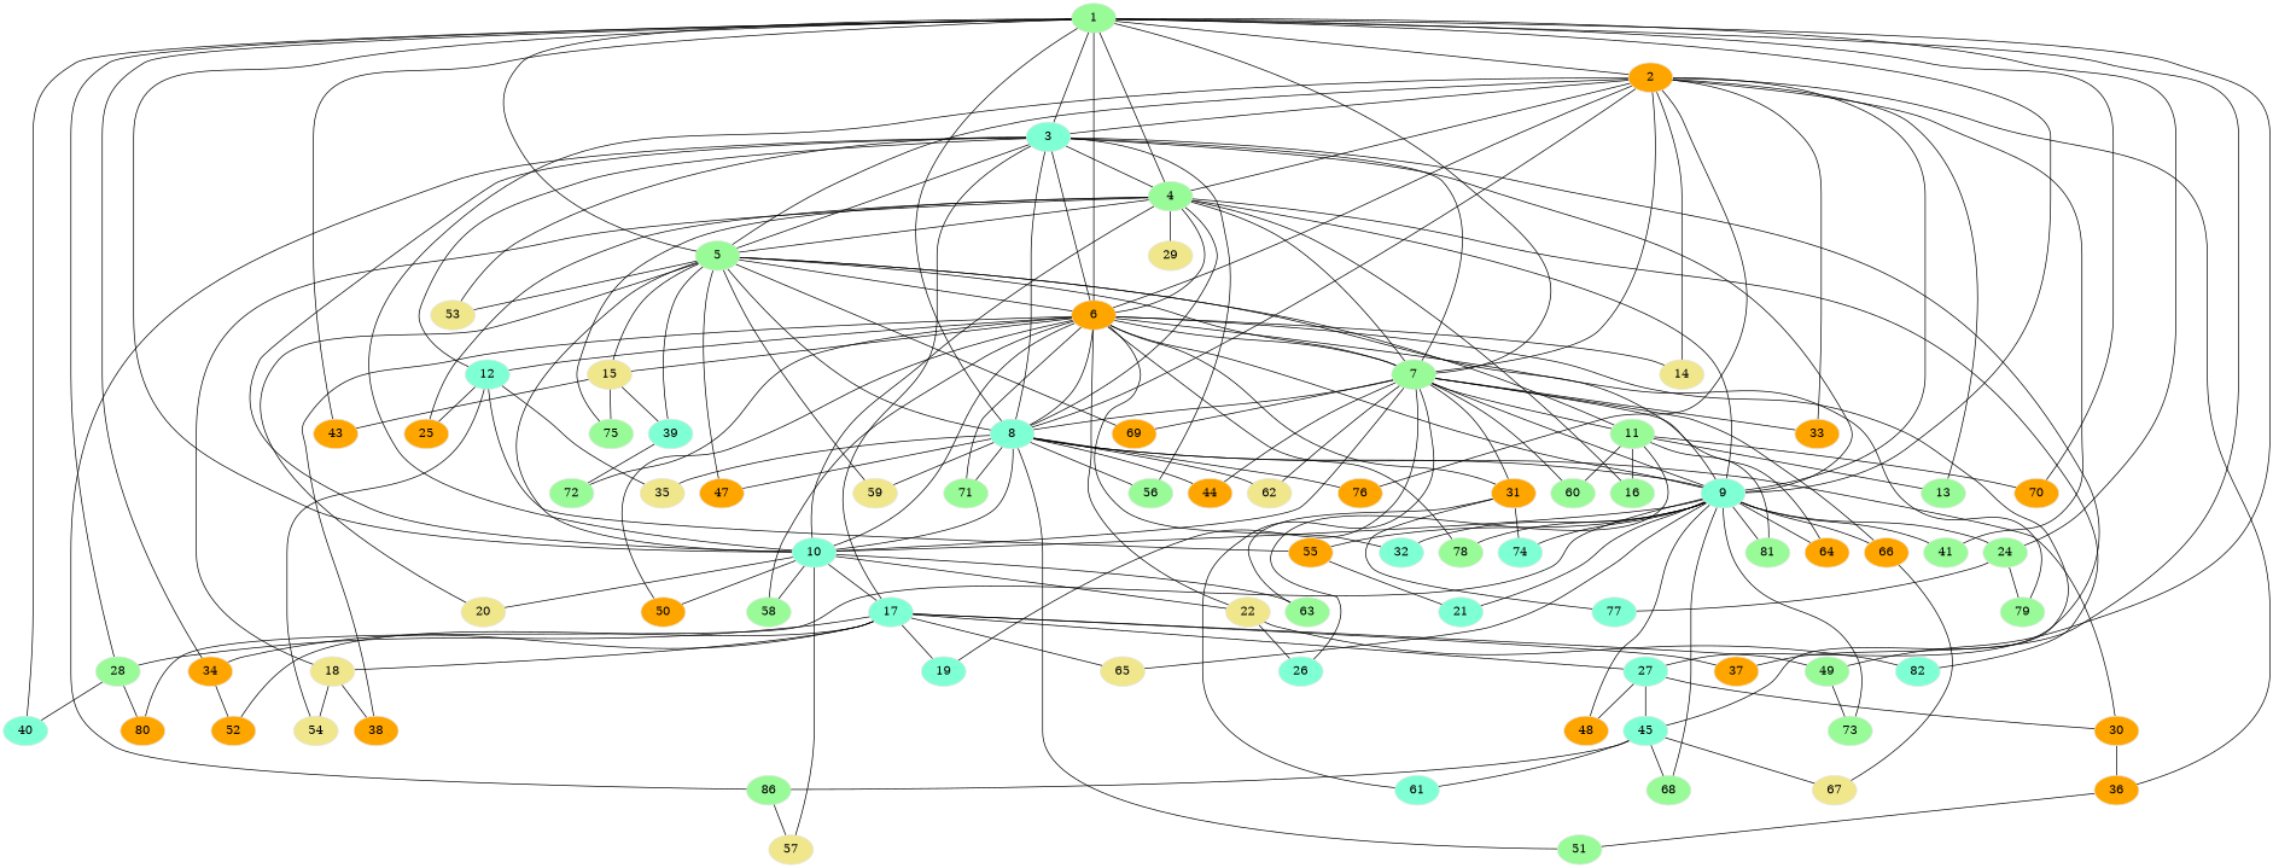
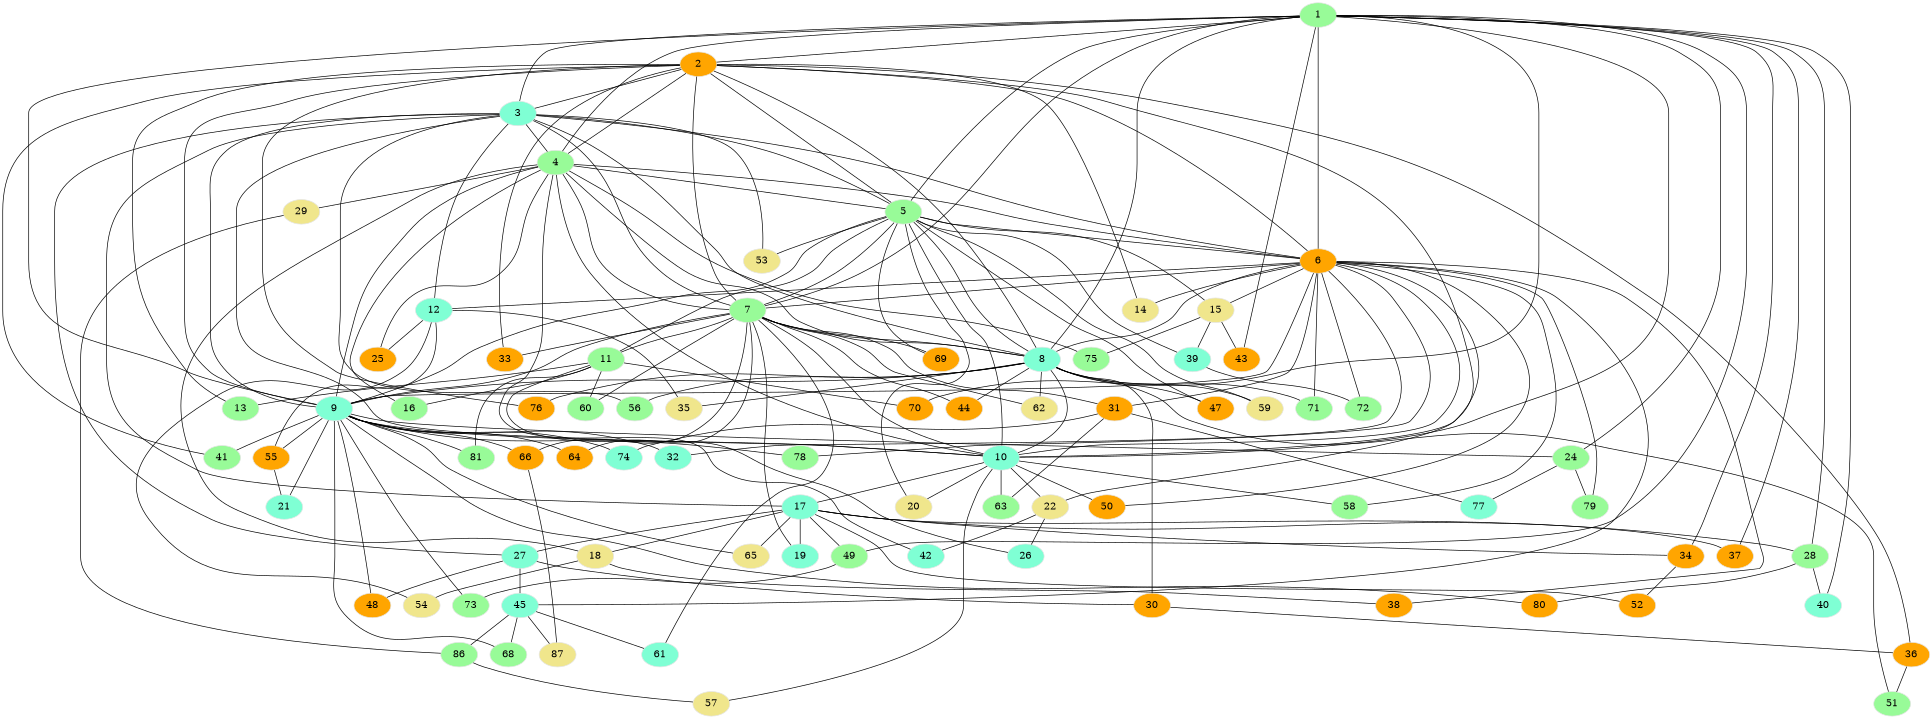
  graph {
    node [color=gray90 fillcolor=palegreen style=filled]
    2 [fillcolor=orange]
    1
    3 [fillcolor=aquamarine]
    4
    5
    6 [fillcolor=orange]
    7
    8 [fillcolor=aquamarine]
    9 [fillcolor=aquamarine]
    10 [fillcolor=aquamarine]
    24
    28
    34 [fillcolor=orange]
    37 [fillcolor=orange]
    40 [fillcolor=aquamarine]
    43 [fillcolor=orange]
    49
    70 [fillcolor=orange]
    13
    14 [fillcolor=khaki]
    33 [fillcolor=orange]
    36 [fillcolor=orange]
    41
    76 [fillcolor=orange]
    12 [fillcolor=aquamarine]
    17 [fillcolor=aquamarine]
    27 [fillcolor=aquamarine]
    n28 [label=86]
    53 [fillcolor=khaki]
    56
    16
    18 [fillcolor=khaki]
    25 [fillcolor=orange]
    29 [fillcolor=khaki]
-   42 [fillcolor=aquamarine label=82]
+   42 [fillcolor=aquamarine]
    75
    11
    15 [fillcolor=khaki]
    20 [fillcolor=khaki]
    39 [fillcolor=aquamarine]
    47 [fillcolor=orange]
    59 [fillcolor=khaki]
    69 [fillcolor=orange]
    22 [fillcolor=khaki]
    31 [fillcolor=orange]
    32 [fillcolor=aquamarine]
    38 [fillcolor=orange]
    45 [fillcolor=aquamarine]
    50 [fillcolor=orange]
    58
    71
    72
    78
    79
    19 [fillcolor=aquamarine]
    44 [fillcolor=orange]
    60
    61 [fillcolor=aquamarine]
    62 [fillcolor=khaki]
    64 [fillcolor=orange]
    66 [fillcolor=orange]
    30 [fillcolor=orange]
    35 [fillcolor=khaki]
    51
    21 [fillcolor=aquamarine]
    48 [fillcolor=orange]
    55 [fillcolor=orange]
    65 [fillcolor=khaki]
    68
    73
    74 [fillcolor=aquamarine]
    80 [fillcolor=orange]
    81
    57 [fillcolor=khaki]
    63
    77 [fillcolor=aquamarine]
    52 [fillcolor=orange]
    54 [fillcolor=khaki]
    26 [fillcolor=aquamarine]
-   67 [fillcolor=khaki]
+   67 [fillcolor=khaki label=87]
    2 -- 3
    2 -- 4
    2 -- 5
    2 -- 6
    2 -- 7
    2 -- 8
    2 -- 9
    2 -- 10
    2 -- 13
    2 -- 14
    2 -- 33
    2 -- 36
    2 -- 41
    2 -- 76
    1 -- 2
    1 -- 3
    1 -- 4
    1 -- 5
    1 -- 6
    1 -- 7
    1 -- 8
    1 -- 9
    1 -- 10
    1 -- 24
    1 -- 28
    1 -- 34
    1 -- 37
    1 -- 40
    1 -- 43
    1 -- 49
    1 -- 70
    3 -- 4
    3 -- 5
    3 -- 6
    3 -- 7
    3 -- 8
    3 -- 9
    3 -- 10
    3 -- 12
    3 -- 17
    3 -- 27
-   3 -- n28
+   29 -- n28
    3 -- 53
    3 -- 56
    4 -- 5
    4 -- 6
    4 -- 7
    4 -- 8
    4 -- 9
    4 -- 10
    4 -- 16
    4 -- 18
    4 -- 25
    4 -- 29
    4 -- 42
    4 -- 75
    5 -- 6
    5 -- 7
    5 -- 8
    5 -- 9
    5 -- 10
    5 -- 53
    5 -- 11
    5 -- 15
    5 -- 20
    5 -- 39
    5 -- 47
    5 -- 59
    5 -- 69
    6 -- 7
    6 -- 8
    6 -- 9
    6 -- 10
    6 -- 14
    6 -- 12
    6 -- 15
    6 -- 22
    6 -- 31
    6 -- 32
    6 -- 38
    6 -- 45
    6 -- 50
    6 -- 58
    6 -- 71
    6 -- 72
    6 -- 78
    6 -- 79
    7 -- 8
    7 -- 9
    7 -- 10
    7 -- 33
    7 -- 11
    7 -- 69
    7 -- 31
    7 -- 19
    7 -- 44
    7 -- 60
    7 -- 61
    7 -- 62
    7 -- 64
    7 -- 66
    8 -- 9
    8 -- 10
    8 -- 76
    8 -- 56
    8 -- 47
    8 -- 59
    8 -- 71
    8 -- 44
    8 -- 62
    8 -- 30
    8 -- 35
    8 -- 51
    9 -- 10
    9 -- 24
    9 -- 41
    9 -- 32
    9 -- 78
    9 -- 64
    9 -- 66
    9 -- 21
    9 -- 48
    9 -- 55
    9 -- 65
    9 -- 68
    9 -- 73
    9 -- 74
    9 -- 80
    9 -- 81
    10 -- 17
    10 -- 20
    10 -- 22
    10 -- 50
    10 -- 58
    10 -- 57
    10 -- 63
    24 -- 79
    24 -- 77
    28 -- 40
    28 -- 80
    34 -- 52
    49 -- 73
    36 -- 51
    12 -- 25
    12 -- 35
    12 -- 55
    12 -- 54
    17 -- 28
    17 -- 34
    17 -- 37
    17 -- 49
    17 -- 27
    17 -- 18
    17 -- 19
    17 -- 65
    17 -- 52
    27 -- 45
    27 -- 30
    27 -- 48
    n28 -- 57
    18 -- 38
    18 -- 54
    11 -- 70
    11 -- 13
    11 -- 16
    11 -- 60
    11 -- 81
    11 -- 26
    15 -- 43
    15 -- 75
    15 -- 39
    39 -- 72
    22 -- 42
    22 -- 26
    31 -- 74
    31 -- 63
    31 -- 77
    45 -- n28
    45 -- 61
    45 -- 68
    45 -- 67
    66 -- 67
    30 -- 36
    55 -- 21
  }
